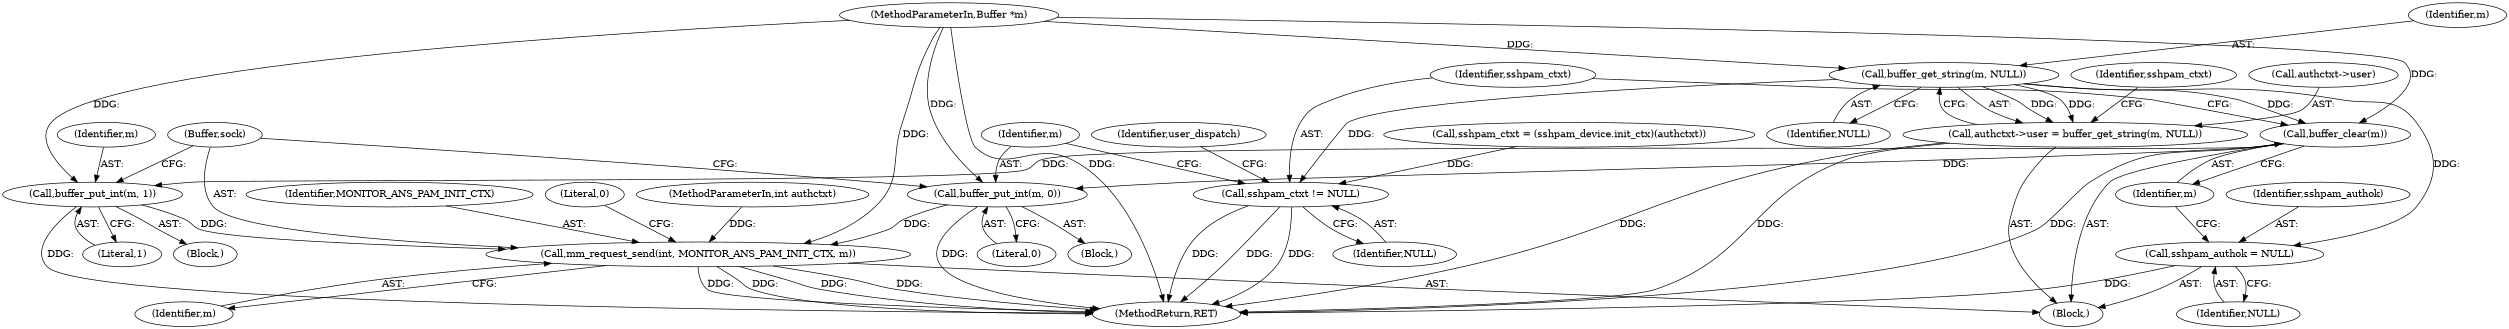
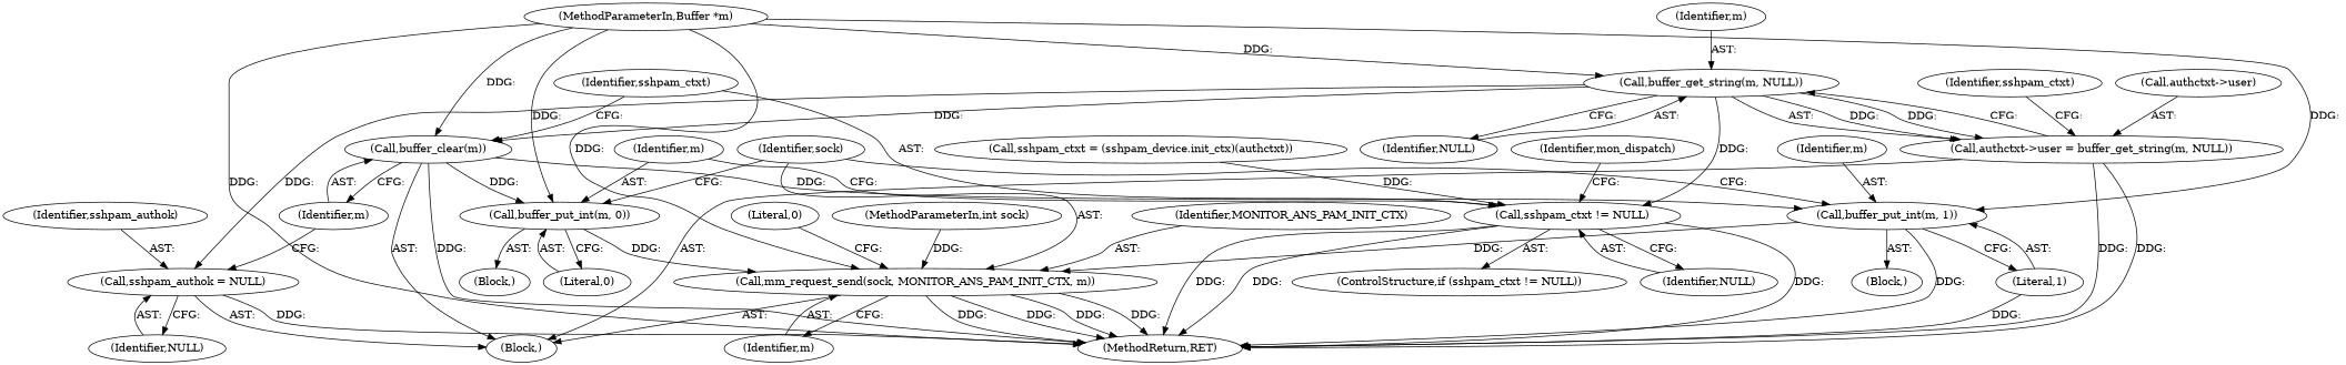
  digraph {
    n1 [label="(MethodParameterIn,Buffer *m)"]
    n2 [label="(Call,buffer_get_string(m, NULL))"]
    n3 [label="(Call,buffer_clear(m))"]
    n4 [label="(Call,buffer_put_int(m, 1))"]
-   n5 [label="(Call,mm_request_send(int, MONITOR_ANS_PAM_INIT_CTX, m))"]
+   n5 [label="(Call,mm_request_send(sock, MONITOR_ANS_PAM_INIT_CTX, m))"]
    n6 [label="(Call,buffer_put_int(m, 0))"]
    n7 [label="(MethodReturn,RET)"]
    n8 [label="(Call,authctxt->user = buffer_get_string(m, NULL))"]
    n9 [label="(Call,sshpam_authok = NULL)"]
    n10 [label="(Call,sshpam_ctxt != NULL)"]
    n11 [label="(Identifier,NULL)"]
    n12 [label="(Block,)"]
    n13 [label="(Identifier,m)"]
    n14 [label="(Block,)"]
    n15 [label="(Literal,1)"]
    n16 [label="(Identifier,m)"]
    n17 [label="(Block,)"]
    n18 [label="(Literal,0)"]
    n19 [label="(Identifier,NULL)"]
    n20 [label="(Identifier,NULL)"]
+   n21 [label="(ControlStructure,if (sshpam_ctxt != NULL))"]
    n22 [label="(Identifier,sshpam_authok)"]
    n23 [label="(Identifier,m)"]
-   n24 [label="(Identifier,user_dispatch)"]
+   n24 [label="(Identifier,mon_dispatch)"]
    n25 [label="(Identifier,sshpam_ctxt)"]
    n26 [label="(Identifier,MONITOR_ANS_PAM_INIT_CTX)"]
    n27 [label="(Call,authctxt->user)"]
    n28 [label="(Identifier,sshpam_ctxt)"]
    n29 [label="(Identifier,m)"]
-   n30 [label="(Buffer,sock)"]
+   n30 [label="(Identifier,sock)"]
    n31 [label="(Identifier,m)"]
    n32 [label="(Call,sshpam_ctxt = (sshpam_device.init_ctx)(authctxt))"]
    n33 [label="(Literal,0)"]
-   n34 [label="(MethodParameterIn,int authctxt)"]
+   n34 [label="(MethodParameterIn,int sock)"]
    n1 -> n2 [label="DDG: "]
    n1 -> n3 [label="DDG: "]
    n1 -> n4 [label="DDG: "]
    n1 -> n5 [label="DDG: "]
    n1 -> n6 [label="DDG: "]
    n1 -> n7 [label="DDG: "]
    n2 -> n3 [label="DDG: "]
    n2 -> n8 [label="AST: "]
    n2 -> n8 [label="DDG: "]
    n2 -> n8 [label="DDG: "]
    n2 -> n9 [label="DDG: "]
    n2 -> n10 [label="DDG: "]
    n2 -> n11 [label="CFG: "]
    n3 -> n4 [label="DDG: "]
    n3 -> n6 [label="DDG: "]
    n3 -> n7 [label="DDG: "]
    n3 -> n12 [label="AST: "]
    n3 -> n13 [label="CFG: "]
    n4 -> n5 [label="DDG: "]
    n4 -> n7 [label="DDG: "]
    n4 -> n14 [label="AST: "]
    n4 -> n15 [label="CFG: "]
    n5 -> n7 [label="DDG: "]
    n5 -> n7 [label="DDG: "]
    n5 -> n7 [label="DDG: "]
    n5 -> n7 [label="DDG: "]
    n5 -> n12 [label="AST: "]
    n5 -> n16 [label="CFG: "]
    n6 -> n5 [label="DDG: "]
-   n6 -> n7 [label="DDG: "]
+   n15 -> n7 [label="DDG: "]
    n6 -> n17 [label="AST: "]
    n6 -> n18 [label="CFG: "]
    n8 -> n2 [label="CFG: "]
    n8 -> n7 [label="DDG: "]
    n8 -> n7 [label="DDG: "]
    n8 -> n12 [label="AST: "]
    n9 -> n7 [label="DDG: "]
    n9 -> n12 [label="AST: "]
    n9 -> n19 [label="CFG: "]
    n10 -> n7 [label="DDG: "]
    n10 -> n7 [label="DDG: "]
    n10 -> n7 [label="DDG: "]
    n10 -> n20 [label="CFG: "]
+   n10 -> n21 [label="AST: "]
    n11 -> n2 [label="AST: "]
    n13 -> n3 [label="AST: "]
    n13 -> n9 [label="CFG: "]
    n15 -> n4 [label="AST: "]
    n16 -> n5 [label="AST: "]
    n18 -> n6 [label="AST: "]
    n19 -> n9 [label="AST: "]
    n20 -> n10 [label="AST: "]
    n22 -> n9 [label="AST: "]
    n23 -> n6 [label="AST: "]
    n23 -> n10 [label="CFG: "]
    n24 -> n10 [label="CFG: "]
    n25 -> n8 [label="CFG: "]
    n26 -> n5 [label="AST: "]
    n27 -> n8 [label="AST: "]
    n28 -> n3 [label="CFG: "]
    n28 -> n10 [label="AST: "]
    n29 -> n4 [label="AST: "]
    n30 -> n4 [label="CFG: "]
    n30 -> n5 [label="AST: "]
    n30 -> n6 [label="CFG: "]
    n31 -> n2 [label="AST: "]
    n32 -> n10 [label="DDG: "]
    n33 -> n5 [label="CFG: "]
    n34 -> n5 [label="DDG: "]
  }
